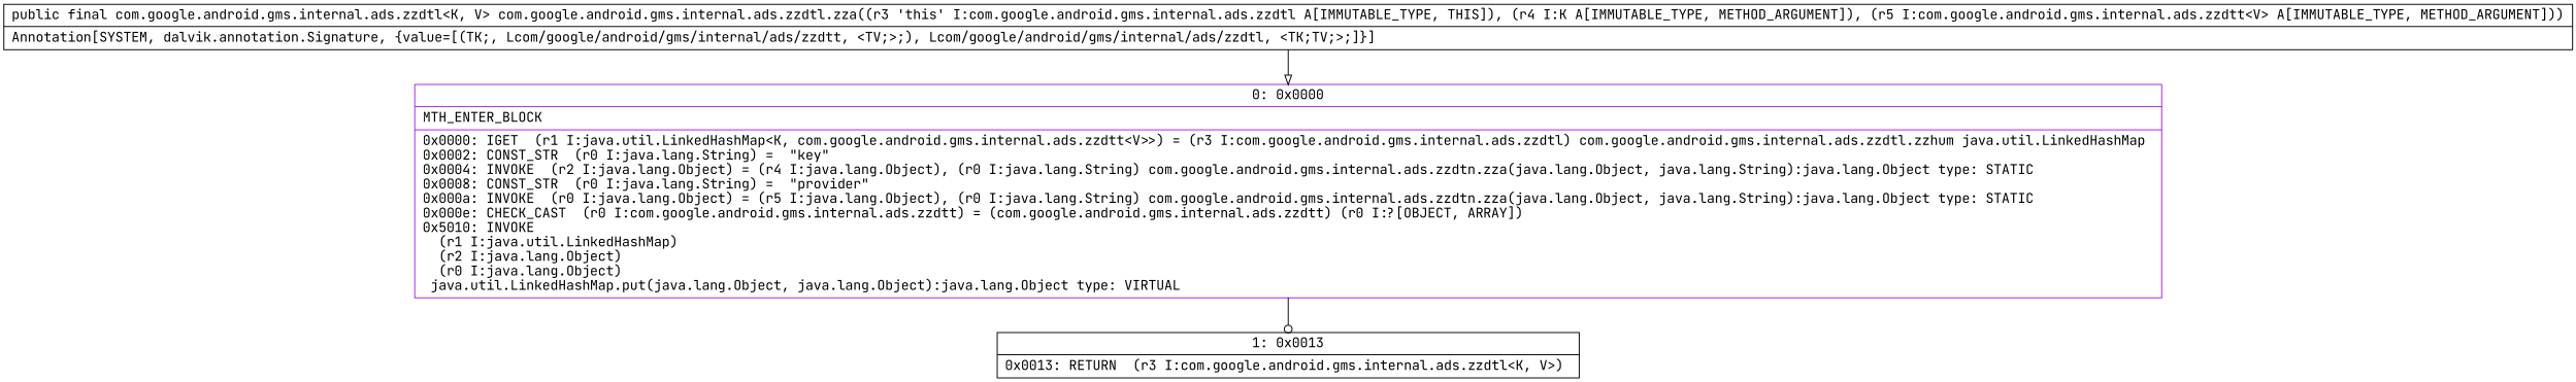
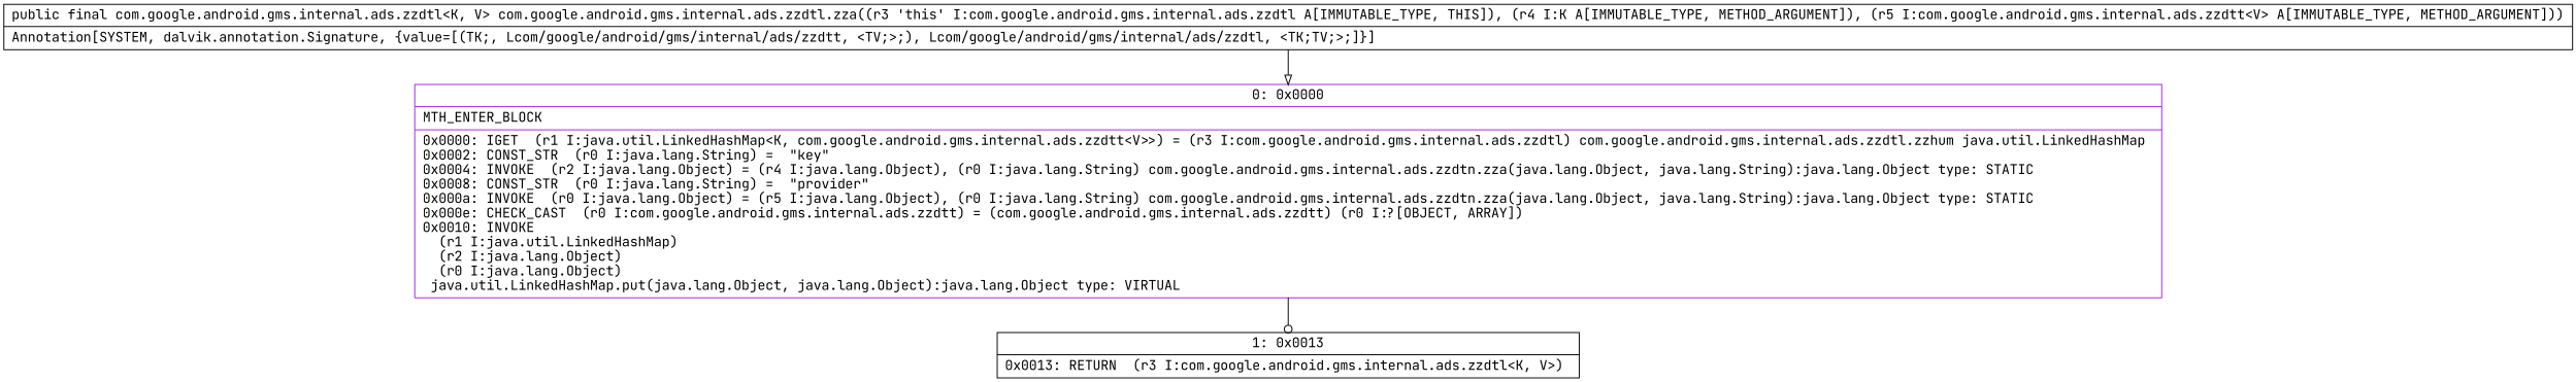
  digraph {
    fontname="JetBrains Mono"
    node [shape=record color=black fontname="JetBrains Mono"]
    edge [style=solid fontname="JetBrains Mono"]
-   n1 [label="{0\:\ 0x0000|MTH_ENTER_BLOCK\l|0x0000: IGET  (r1 I:java.util.LinkedHashMap\<K, com.google.android.gms.internal.ads.zzdtt\<V\>\>) = (r3 I:com.google.android.gms.internal.ads.zzdtl) com.google.android.gms.internal.ads.zzdtl.zzhum java.util.LinkedHashMap \l0x0002: CONST_STR  (r0 I:java.lang.String) =  \"key\" \l0x0004: INVOKE  (r2 I:java.lang.Object) = (r4 I:java.lang.Object), (r0 I:java.lang.String) com.google.android.gms.internal.ads.zzdtn.zza(java.lang.Object, java.lang.String):java.lang.Object type: STATIC \l0x0008: CONST_STR  (r0 I:java.lang.String) =  \"provider\" \l0x000a: INVOKE  (r0 I:java.lang.Object) = (r5 I:java.lang.Object), (r0 I:java.lang.String) com.google.android.gms.internal.ads.zzdtn.zza(java.lang.Object, java.lang.String):java.lang.Object type: STATIC \l0x000e: CHECK_CAST  (r0 I:com.google.android.gms.internal.ads.zzdtt) = (com.google.android.gms.internal.ads.zzdtt) (r0 I:?[OBJECT, ARRAY]) \l0x5010: INVOKE  \l  (r1 I:java.util.LinkedHashMap)\l  (r2 I:java.lang.Object)\l  (r0 I:java.lang.Object)\l java.util.LinkedHashMap.put(java.lang.Object, java.lang.Object):java.lang.Object type: VIRTUAL \l}" color=purple]
+   n1 [label="{0\:\ 0x0000|MTH_ENTER_BLOCK\l|0x0000: IGET  (r1 I:java.util.LinkedHashMap\<K, com.google.android.gms.internal.ads.zzdtt\<V\>\>) = (r3 I:com.google.android.gms.internal.ads.zzdtl) com.google.android.gms.internal.ads.zzdtl.zzhum java.util.LinkedHashMap \l0x0002: CONST_STR  (r0 I:java.lang.String) =  \"key\" \l0x0004: INVOKE  (r2 I:java.lang.Object) = (r4 I:java.lang.Object), (r0 I:java.lang.String) com.google.android.gms.internal.ads.zzdtn.zza(java.lang.Object, java.lang.String):java.lang.Object type: STATIC \l0x0008: CONST_STR  (r0 I:java.lang.String) =  \"provider\" \l0x000a: INVOKE  (r0 I:java.lang.Object) = (r5 I:java.lang.Object), (r0 I:java.lang.String) com.google.android.gms.internal.ads.zzdtn.zza(java.lang.Object, java.lang.String):java.lang.Object type: STATIC \l0x000e: CHECK_CAST  (r0 I:com.google.android.gms.internal.ads.zzdtt) = (com.google.android.gms.internal.ads.zzdtt) (r0 I:?[OBJECT, ARRAY]) \l0x0010: INVOKE  \l  (r1 I:java.util.LinkedHashMap)\l  (r2 I:java.lang.Object)\l  (r0 I:java.lang.Object)\l java.util.LinkedHashMap.put(java.lang.Object, java.lang.Object):java.lang.Object type: VIRTUAL \l}" color=purple]
    n2 [label="{1\:\ 0x0013|0x0013: RETURN  (r3 I:com.google.android.gms.internal.ads.zzdtl\<K, V\>) \l}"]
    n3 [label="{public final com.google.android.gms.internal.ads.zzdtl\<K, V\> com.google.android.gms.internal.ads.zzdtl.zza((r3 'this' I:com.google.android.gms.internal.ads.zzdtl A[IMMUTABLE_TYPE, THIS]), (r4 I:K A[IMMUTABLE_TYPE, METHOD_ARGUMENT]), (r5 I:com.google.android.gms.internal.ads.zzdtt\<V\> A[IMMUTABLE_TYPE, METHOD_ARGUMENT]))  | Annotation[SYSTEM, dalvik.annotation.Signature, \{value=[(TK;, Lcom\/google\/android\/gms\/internal\/ads\/zzdtt, \<TV;\>;), Lcom\/google\/android\/gms\/internal\/ads\/zzdtl, \<TK;TV;\>;]\}]\l}"]
    n1 -> n2 [arrowhead=odot]
    n3 -> n1 [arrowhead=onormal]
  }
